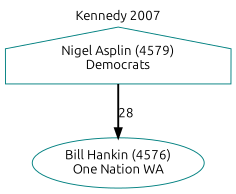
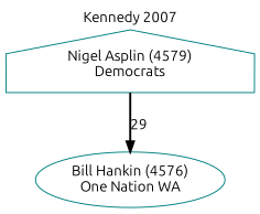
  digraph {
    label="Kennedy 2007"
    labelloc=t
    mclimit=10
    fontname=Ubuntu
    node [color=teal fontname=Ubuntu]
    n1 [label="Bill Hankin (4576)\nOne Nation WA" shape=ellipse]
    n2 [label="Nigel Asplin (4579)\nDemocrats" shape=house]
-   n2 -> n1 [label=28 style=bold fontname=Ubuntu]
+   n2 -> n1 [label=29 style=bold fontname=Ubuntu]
  }
